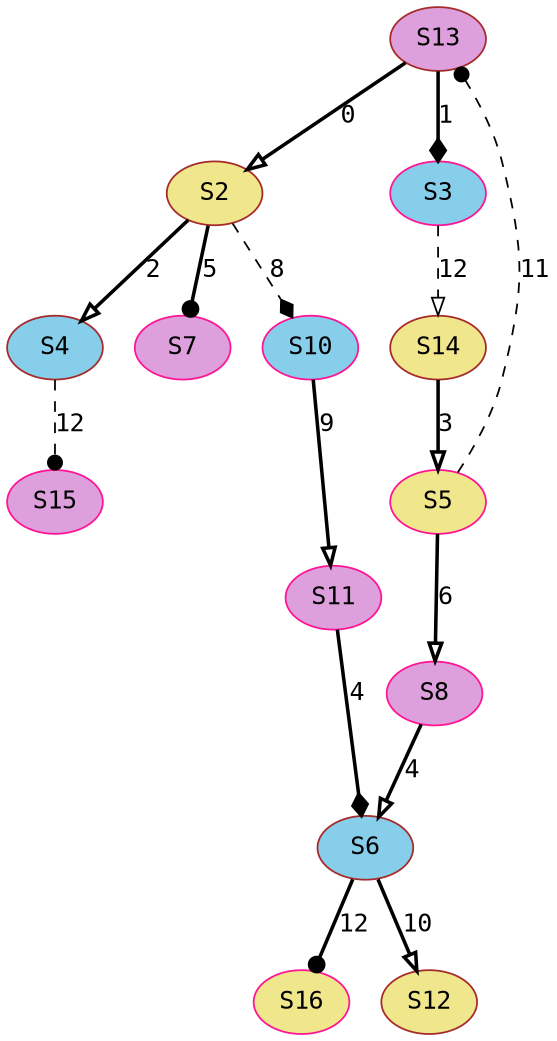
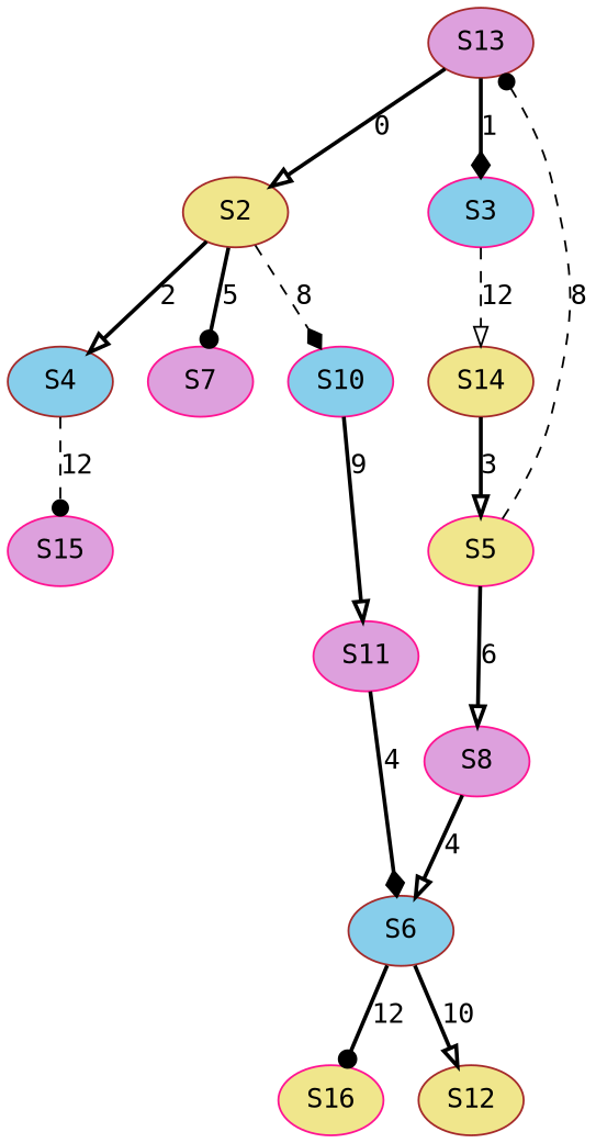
  strict digraph {
    fontname="DejaVu Sans Mono"
    node [color=deeppink fillcolor=plum fontname="DejaVu Sans Mono" style=filled]
    edge [arrowhead=onormal fontname="DejaVu Sans Mono" style=bold]
    S13 [color=brown]
    S2 [color=brown fillcolor=khaki]
    S3 [fillcolor=skyblue]
    S4 [color=brown fillcolor=skyblue]
    S7
    S10 [fillcolor=skyblue]
    S14 [color=brown fillcolor=khaki]
    S15
    S11
    S5 [fillcolor=khaki]
    S8
    S6 [color=brown fillcolor=skyblue]
    S16 [fillcolor=khaki]
    S12 [color=brown fillcolor=khaki]
    S13 -> S2 [label=0]
    S13 -> S3 [arrowhead=diamond label=1]
    S2 -> S4 [label=2]
    S2 -> S7 [arrowhead=dot label=5]
    S2 -> S10 [arrowhead=diamond label=8 style=dashed]
    S3 -> S14 [label=12 style=dashed]
    S4 -> S15 [arrowhead=dot label=12 style=dashed]
    S10 -> S11 [label=9]
    S14 -> S5 [label=3]
    S11 -> S6 [arrowhead=diamond label=4]
-   S5 -> S13 [arrowhead=dot label=11 style=dashed]
+   S5 -> S13 [arrowhead=dot label=8 style=dashed]
    S5 -> S8 [label=6]
    S8 -> S6 [label=4]
    S6 -> S16 [arrowhead=dot label=12]
    S6 -> S12 [label=10]
  }
